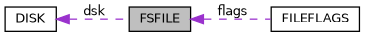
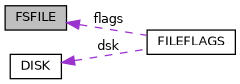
  digraph {
    rankdir=LR
    node [color=black fillcolor=white fontname=Helvetica fontsize=10 shape=record style=filled]
    edge [color=darkorchid3 dir=back fontname=Helvetica fontsize=10 labelfontname=Helvetica labelfontsize=10 style=dashed]
    n1 [fillcolor=grey75 fontcolor=black height=0.2 label=FSFILE width=0.4]
    n2 [height=0.2 label=FILEFLAGS width=0.4]
    n3 [height=0.2 label=DISK width=0.4]
    n1 -> n2 [label=" flags"]
-   n3 -> n1 [label=" dsk"]
+   n3 -> n2 [label=" dsk"]
  }
